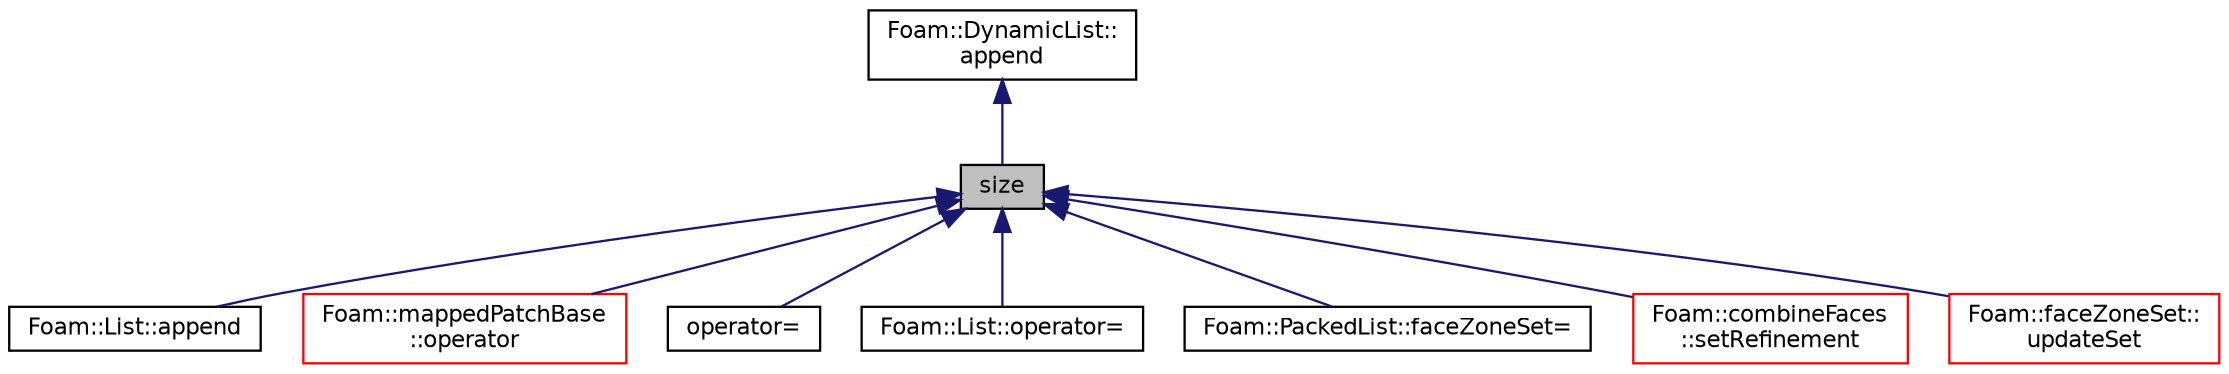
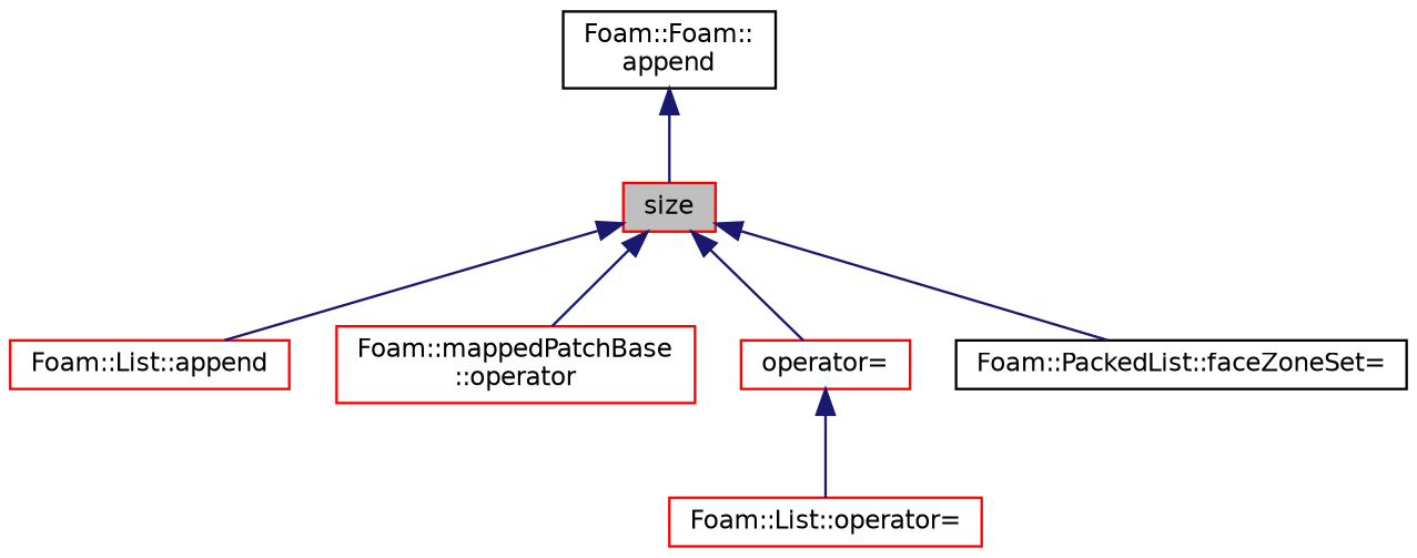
  digraph {
    fontname="DejaVu Sans"
    rankdir=TB
    node [color=black fontname="DejaVu Sans" fontsize=10 shape=record]
    edge [color=midnightblue dir=back fontname="DejaVu Sans" fontsize=10 labelfontname=Helvetica labelfontsize=10 style=solid]
-   n1 [fillcolor=grey75 fontcolor=black height=0.2 label=size style=filled width=0.4]
-   n2 [height=0.2 label="Foam::List::append" width=0.4]
+   n1 [color=red fillcolor=grey75 fontcolor=black height=0.2 label=size style=filled width=0.4]
+   n2 [color=red height=0.2 label="Foam::List::append" width=0.4]
    n3 [color=red height=0.2 label="Foam::mappedPatchBase\l::operator" width=0.4]
-   n4 [height=0.2 label="operator=" width=0.4]
-   n5 [height=0.2 label="Foam::List::operator=" width=0.4]
+   n4 [color=red height=0.2 label="operator=" width=0.4]
+   n5 [color=red height=0.2 label="Foam::List::operator=" width=0.4]
    n6 [height=0.2 label="Foam::PackedList::faceZoneSet=" width=0.4]
-   n7 [color=red height=0.2 label="Foam::combineFaces\l::setRefinement" width=0.4]
-   n8 [color=red height=0.2 label="Foam::faceZoneSet::\lupdateSet" width=0.4]
-   n9 [height=0.2 label="Foam::DynamicList::\lappend" width=0.4]
+   n9 [height=0.2 label="Foam::Foam::\lappend" width=0.4]
    n1 -> n2
    n1 -> n3
    n1 -> n4
-   n1 -> n5
+   n4 -> n5
    n1 -> n6
-   n1 -> n7
-   n1 -> n8
    n9 -> n1
  }
